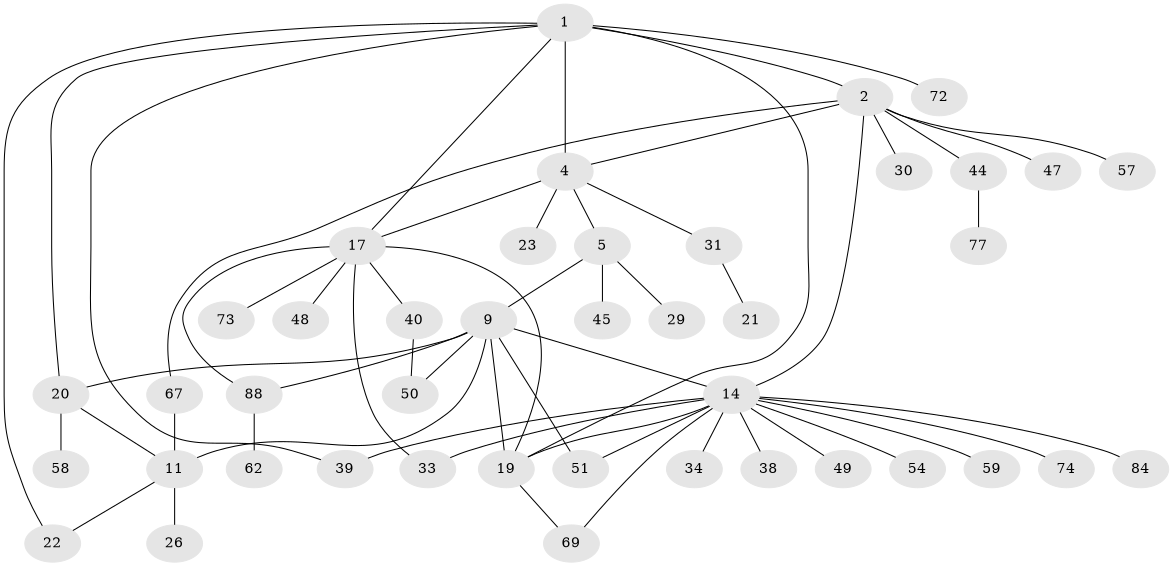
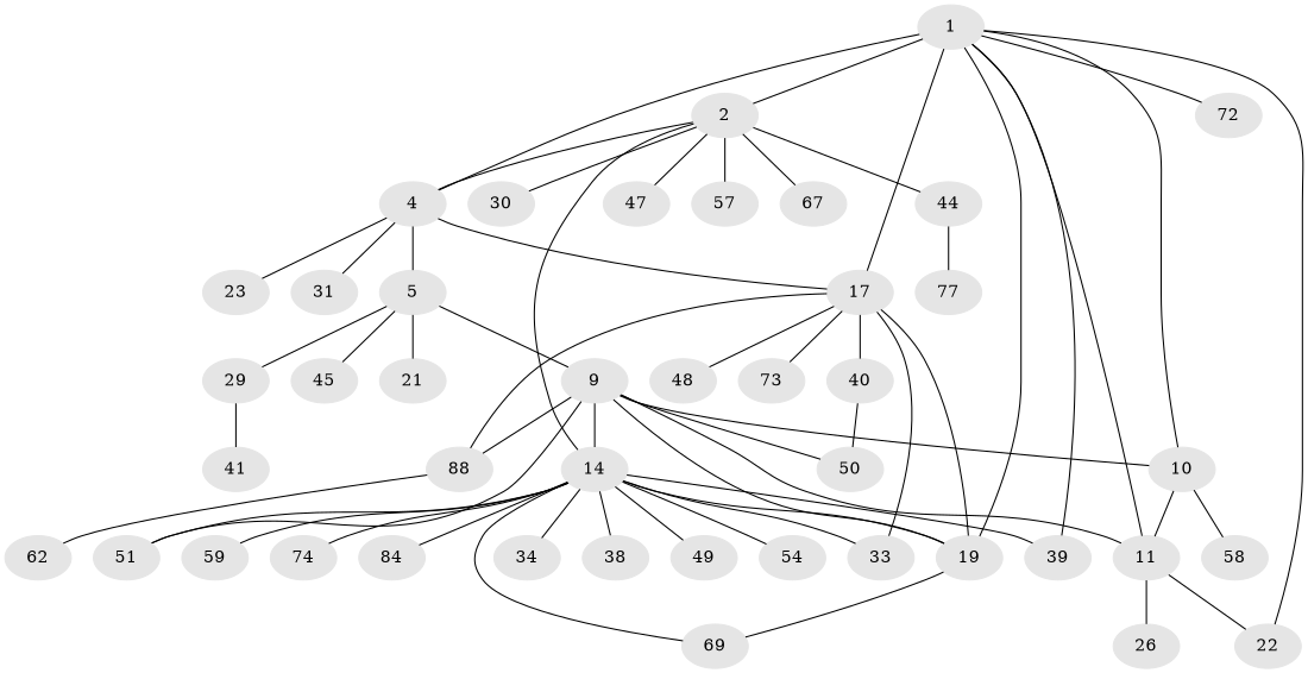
  graph {
    node [color=gray90 style=filled]
    1 [super="+63+3"]
    2 [super="+35"]
    4 [super="+6+53+52"]
-   10 [super="+27" label=20]
+   10 [super="+27"]
    11 [super="+56+71"]
    17 [super="+18"]
    19
    22 [super="+37+60"]
    n9 [label=72]
    39
    14 [super="+15"]
    30
    44 [super="+76"]
    47
    57
    67
    5 [super="+55+80"]
    23
    31 [super="+64"]
    58
    26 [super="+81"]
    88
    33
    40 [super="+65"]
    48
    73
    69
    51 [super="+72"]
    34
    38
    49
    54
    59
    74
    84
    77
    9 [super="+12+82"]
    21 [super="+75"]
    29
    45
    50
+   41
    62
    1 -- 2 [weight=2]
    1 -- 4 [weight=2]
    1 -- 10
-   67 -- 11
+   1 -- 11
    1 -- 17 [weight=2]
    1 -- 19
    1 -- 22
    1 -- n9
    1 -- 39
    2 -- 4
    2 -- 14
    2 -- 30
    2 -- 44
    2 -- 47
    2 -- 57
    2 -- 67
    4 -- 17
    4 -- 5
    4 -- 23
    4 -- 31
    10 -- 11
    10 -- 58
    11 -- 22
    11 -- 26
    17 -- 19 [weight=2]
    17 -- 88
    17 -- 33
    17 -- 40
    17 -- 48
    17 -- 73
    19 -- 69
    14 -- 19
    14 -- 39
    14 -- 33
    14 -- 69
    14 -- 51
    14 -- 34
    14 -- 38
    14 -- 49
    14 -- 54
    14 -- 59
    14 -- 74
    14 -- 84
    44 -- 77
    5 -- 9
-   31 -- 21
+   5 -- 21
    5 -- 29
    5 -- 45
    88 -- 62
    40 -- 50
    9 -- 10 [weight=2]
    9 -- 11 [weight=2]
    9 -- 19 [weight=3]
    9 -- 14 [weight=4]
    9 -- 88
    9 -- 51
    9 -- 50
+   29 -- 41
  }
